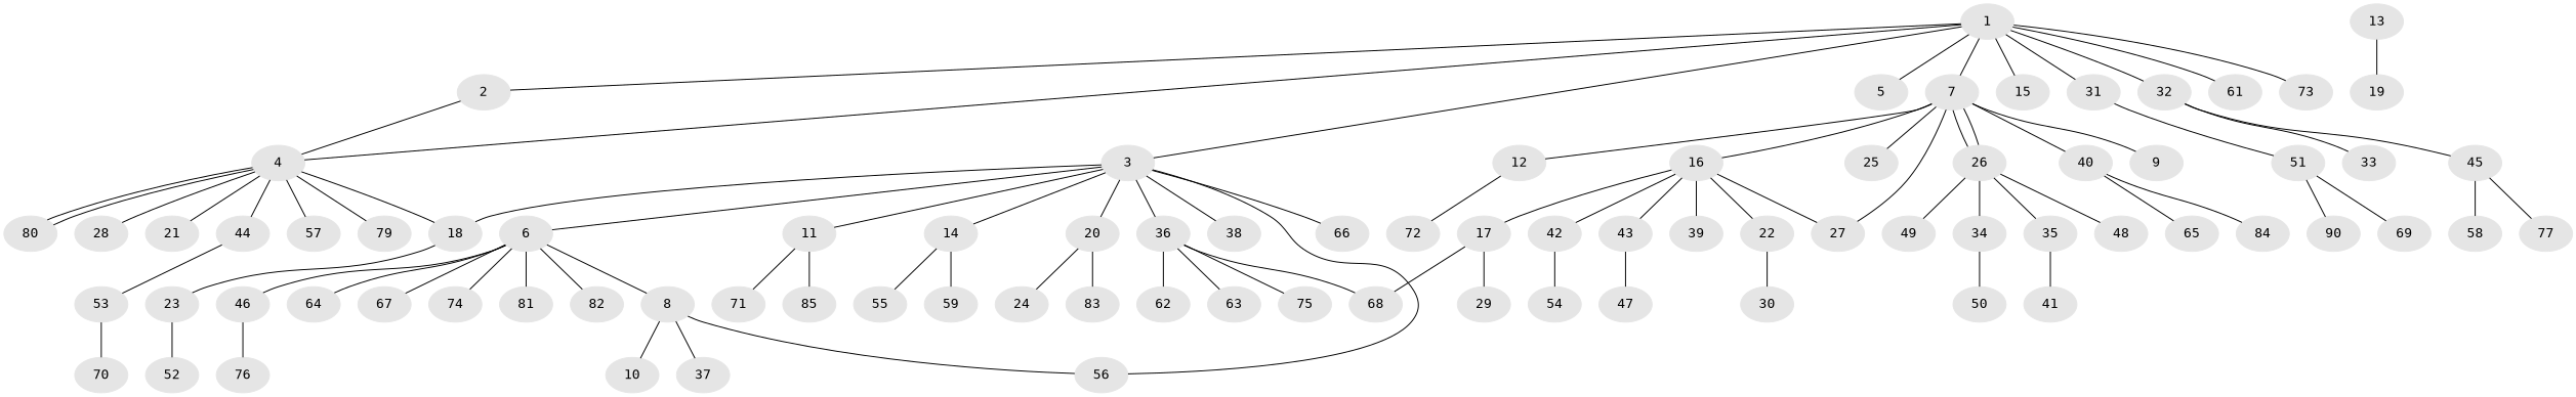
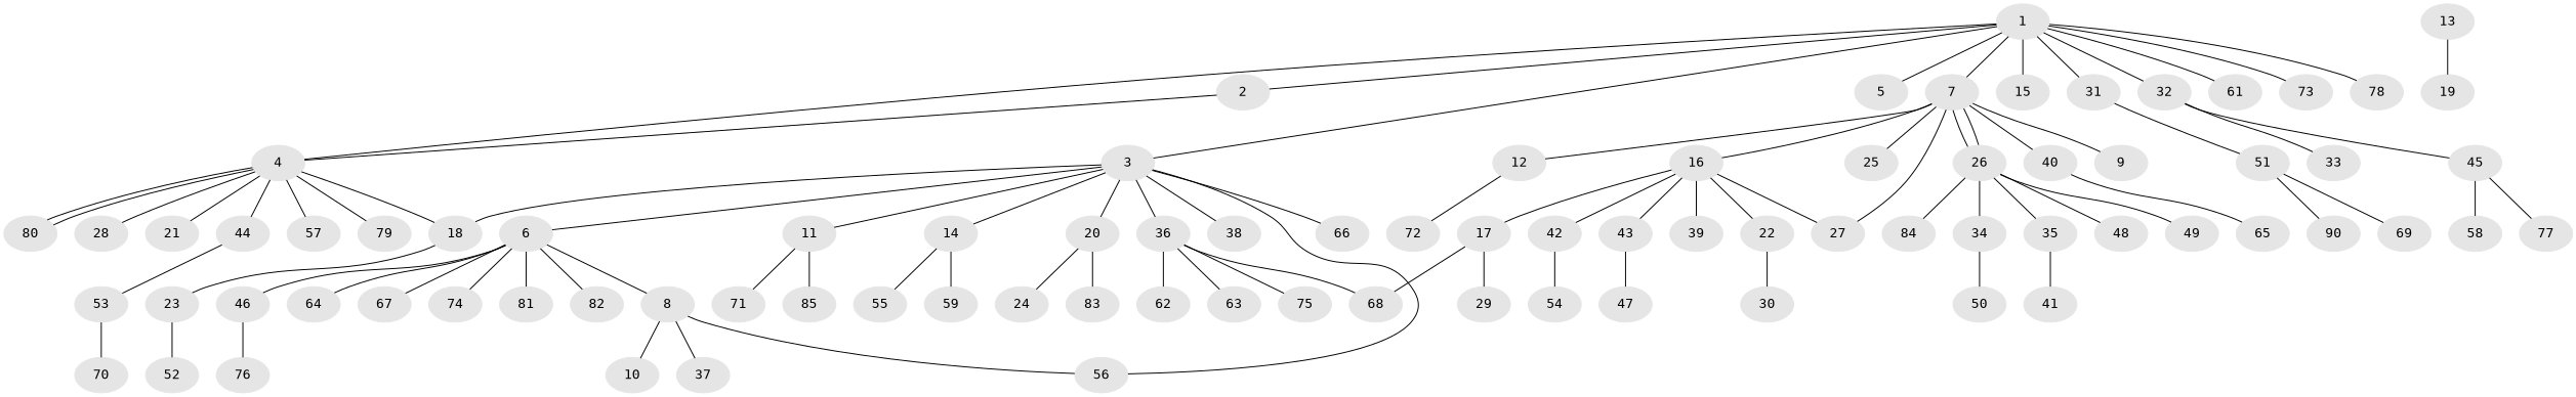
  graph {
    fontname="DejaVu Sans Mono"
    node [color=gray90 fontname="DejaVu Sans Mono" style=filled]
    edge [fontname="DejaVu Sans Mono"]
    1
    2
    3
    4
    5
    7
    15
    31
    32
    61
    73
+   78
    6
    11
    14
    18
    20
    36
    38
    56
    66
    21
    28
    44
    57
    79
    80
    9
    12
    16
    25
    26
    27
    40
    51
    33
    45
    8
    46
    64
    67
    74
    81
    82
    71
    85
    55
    59
    23
    24
    83
    68
    62
    63
    75
    53
    10
    37
    13
    19
    76
    72
    17
    22
    39
    42
    43
    34
    35
    48
    49
    84
    65
    29
    30
    54
    47
    52
    50
    41
    n81 [label=90]
    69
    58
    77
    70
    1 -- 2
    1 -- 3
    1 -- 4
    1 -- 5
    1 -- 7
    1 -- 15
    1 -- 31
    1 -- 32
    1 -- 61
    1 -- 73
+   1 -- 78
    2 -- 4
    3 -- 6
    3 -- 11
    3 -- 14
    3 -- 18
    3 -- 20
    3 -- 36
    3 -- 38
    3 -- 56
    3 -- 66
    4 -- 18
    4 -- 21
    4 -- 28
    4 -- 44
    4 -- 57
    4 -- 79
    4 -- 80
    4 -- 80
    7 -- 9
    7 -- 12
    7 -- 16
    7 -- 25
    7 -- 26
    7 -- 26
    7 -- 27
    7 -- 40
    31 -- 51
    32 -- 33
    32 -- 45
    6 -- 8
    6 -- 46
    6 -- 64
    6 -- 67
    6 -- 74
    6 -- 81
    6 -- 82
    11 -- 71
    11 -- 85
    14 -- 55
    14 -- 59
    18 -- 23
    20 -- 24
    20 -- 83
    36 -- 68
    36 -- 62
    36 -- 63
    36 -- 75
    44 -- 53
    12 -- 72
    16 -- 27
    16 -- 17
    16 -- 22
    16 -- 39
    16 -- 42
    16 -- 43
    26 -- 34
    26 -- 35
    26 -- 48
    26 -- 49
-   40 -- 84
+   26 -- 84
    40 -- 65
    51 -- n81
    51 -- 69
    45 -- 58
    45 -- 77
    8 -- 56
    8 -- 10
    8 -- 37
    46 -- 76
    23 -- 52
    53 -- 70
    13 -- 19
    17 -- 68
    17 -- 29
    22 -- 30
    42 -- 54
    43 -- 47
    34 -- 50
    35 -- 41
  }
